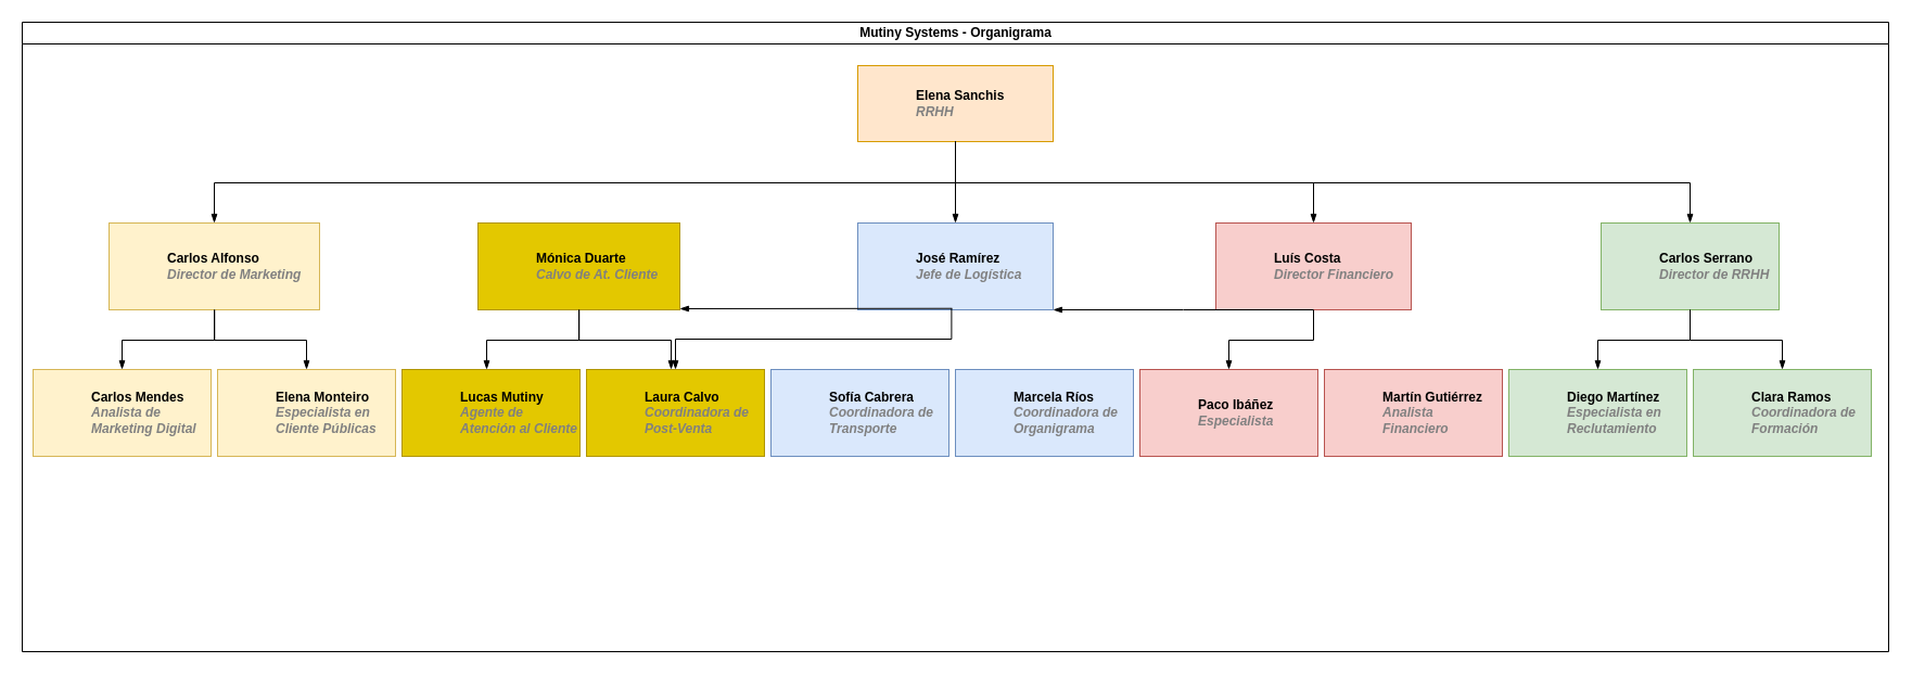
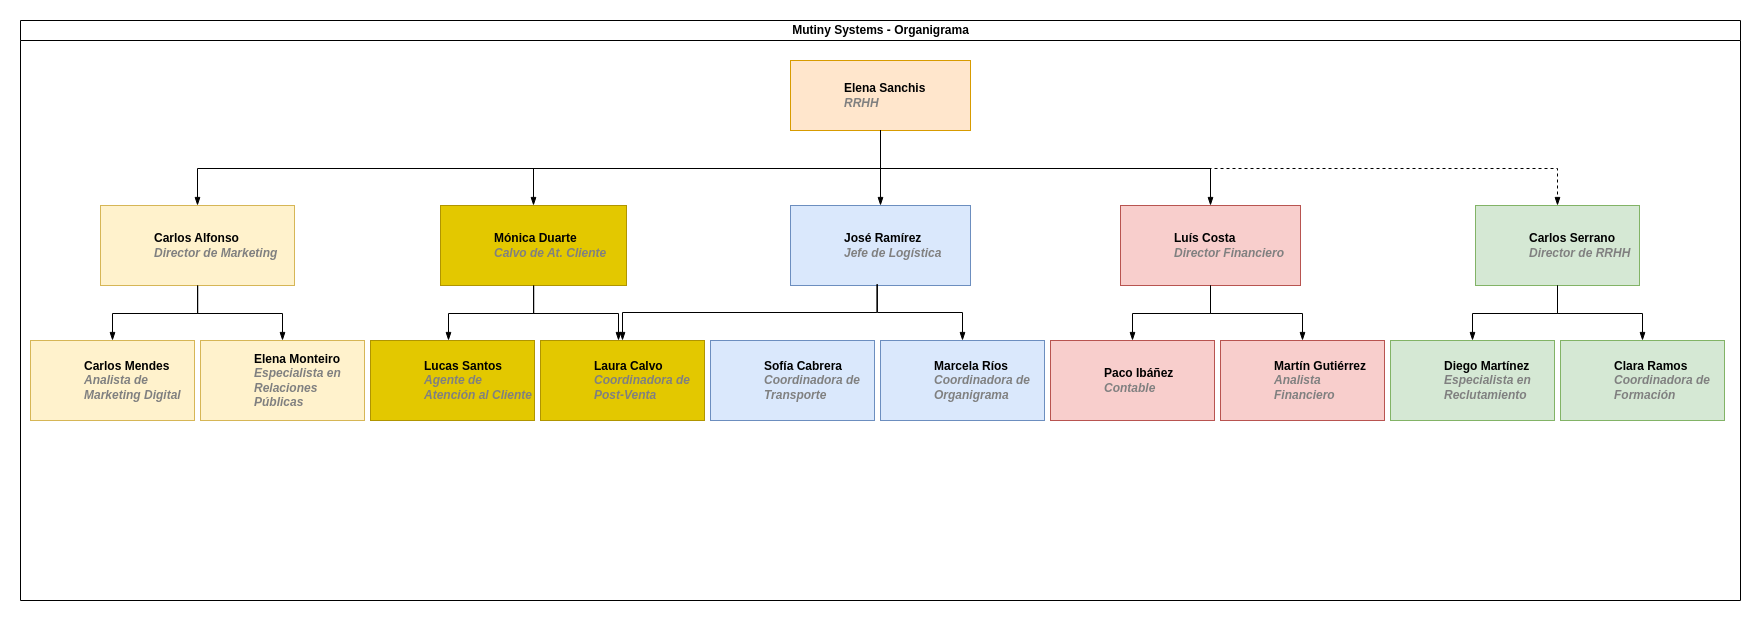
  <mxCell id="0" />
  <mxCell id="1" parent="0" />
  <mxCell id="2" value="Mutiny Systems - Organigrama" style="swimlane;html=1;startSize=20;horizontal=1;containerType=tree;glass=0;labelBackgroundColor=none;rounded=0;" parent="1" vertex="1"><mxGeometry x="20" y="20" width="1720" height="580" as="geometry"><mxRectangle x="40" y="80" width="110" height="30" as="alternateBounds" /></mxGeometry></mxCell>
  <mxCell id="3" value="Elena Sanchis&lt;br&gt;&lt;font color=&quot;#808080&quot;&gt;&lt;i&gt;RRHH&lt;/i&gt;&lt;/font&gt;" style="label;image=https://cdn3.iconfinder.com/data/icons/user-avatars-1/512/users-3-128.png;whiteSpace=wrap;html=1;rounded=0;glass=0;treeMoving=1;treeFolding=1;labelBackgroundColor=none;fillColor=#ffe6cc;strokeColor=#d79b00;" parent="2" vertex="1"><mxGeometry x="770" y="40" width="180" height="70" as="geometry" /></mxCell>
  <mxCell id="4" value="" style="endArrow=blockThin;endFill=1;fontSize=11;edgeStyle=elbowEdgeStyle;elbow=vertical;rounded=0;labelBackgroundColor=none;fontColor=default;" parent="2" source="3" target="5" edge="1"><mxGeometry relative="1" as="geometry" /></mxCell>
  <mxCell id="5" value="Carlos Alfonso&lt;div&gt;&lt;font color=&quot;#808080&quot;&gt;&lt;i&gt;Director de Marketing&lt;/i&gt;&lt;/font&gt;&lt;br&gt;&lt;/div&gt;" style="label;image=https://cdn3.iconfinder.com/data/icons/user-avatars-1/512/users-10-3-128.png;whiteSpace=wrap;html=1;rounded=0;glass=0;treeFolding=1;treeMoving=1;labelBackgroundColor=none;fillColor=#fff2cc;strokeColor=#d6b656;" parent="2" vertex="1"><mxGeometry x="80" y="185" width="194" height="80" as="geometry" /></mxCell>
  <mxCell id="6" value="" style="endArrow=blockThin;endFill=1;fontSize=11;edgeStyle=elbowEdgeStyle;elbow=vertical;rounded=0;labelBackgroundColor=none;fontColor=default;exitX=0.5;exitY=1;exitDx=0;exitDy=0;" parent="2" source="3" target="7" edge="1"><mxGeometry relative="1" as="geometry"><mxPoint x="1024" y="125.0" as="sourcePoint" /></mxGeometry></mxCell>
  <mxCell id="7" value="José Ramírez&lt;br&gt;&lt;div&gt;&lt;font color=&quot;#808080&quot;&gt;&lt;i&gt;Jefe de Logística&lt;/i&gt;&lt;/font&gt;&lt;/div&gt;" style="label;image=https://cdn3.iconfinder.com/data/icons/user-avatars-1/512/users-9-2-128.png;whiteSpace=wrap;html=1;rounded=0;glass=0;treeFolding=1;treeMoving=1;labelBackgroundColor=none;fillColor=#dae8fc;strokeColor=#6c8ebf;" parent="2" vertex="1"><mxGeometry x="770" y="185" width="180" height="80" as="geometry" /></mxCell>
  <mxCell id="8" value="" style="endArrow=blockThin;endFill=1;fontSize=11;edgeStyle=elbowEdgeStyle;elbow=vertical;rounded=0;labelBackgroundColor=none;fontColor=default;exitX=0.5;exitY=1;exitDx=0;exitDy=0;" parent="2" target="9" edge="1" source="3"><mxGeometry relative="1" as="geometry"><mxPoint x="1251" y="155" as="sourcePoint" /></mxGeometry></mxCell>
  <mxCell id="9" value="Luís Costa&lt;br&gt;&lt;font color=&quot;#808080&quot;&gt;&lt;i&gt;Director Financiero&lt;/i&gt;&lt;/font&gt;" style="label;image=https://cdn3.iconfinder.com/data/icons/user-avatars-1/512/users-9-2-128.png;whiteSpace=wrap;html=1;rounded=0;glass=0;treeFolding=1;treeMoving=1;labelBackgroundColor=none;fillColor=#f8cecc;strokeColor=#b85450;" parent="2" vertex="1"><mxGeometry x="1100" y="185" width="180" height="80" as="geometry" /></mxCell>
  <mxCell id="10" value="" style="endArrow=blockThin;endFill=1;fontSize=11;edgeStyle=elbowEdgeStyle;elbow=vertical;rounded=0;labelBackgroundColor=none;fontColor=default;exitX=0.518;exitY=0.996;exitDx=0;exitDy=0;exitPerimeter=0;entryX=0.5;entryY=0;entryDx=0;entryDy=0;" parent="2" edge="1" target="16"><mxGeometry relative="1" as="geometry"><mxPoint x="177.242" y="265.0" as="sourcePoint" /><mxPoint x="176.75" y="310" as="targetPoint" /></mxGeometry></mxCell>
- <mxCell id="11" value="" style="endArrow=blockThin;endFill=1;fontSize=11;edgeStyle=elbowEdgeStyle;elbow=vertical;rounded=0;labelBackgroundColor=none;fontColor=default;exitX=0.5;exitY=1;exitDx=0;exitDy=0;" parent="2" source="9" edge="1" target="7"><mxGeometry relative="1" as="geometry"><mxPoint x="1257" y="275" as="sourcePoint" /><mxPoint x="1196" y="310" as="targetPoint" /></mxGeometry></mxCell>
+ <mxCell id="11" value="" style="endArrow=blockThin;endFill=1;fontSize=11;edgeStyle=elbowEdgeStyle;elbow=vertical;rounded=0;labelBackgroundColor=none;fontColor=default;exitX=0.5;exitY=1;exitDx=0;exitDy=0;entryX=0.5;entryY=0;entryDx=0;entryDy=0;" parent="2" source="9" edge="1" target="18"><mxGeometry relative="1" as="geometry"><mxPoint x="1257" y="275" as="sourcePoint" /><mxPoint x="1196" y="310" as="targetPoint" /></mxGeometry></mxCell>
  <mxCell id="12" value="&lt;div&gt;Laura Calvo&lt;/div&gt;&lt;div&gt;&lt;font color=&quot;#808080&quot;&gt;&lt;i&gt;Coordinadora de Post-Venta&lt;/i&gt;&lt;/font&gt;&lt;/div&gt;" style="label;image=https://cdn3.iconfinder.com/data/icons/user-avatars-1/512/users-3-128.png;whiteSpace=wrap;html=1;rounded=0;glass=0;treeFolding=1;treeMoving=1;labelBackgroundColor=none;fillColor=#e3c800;strokeColor=#B09500;align=left;verticalAlign=middle;spacingLeft=52;spacing=2;fontFamily=Helvetica;fontSize=12;fontColor=#000000;fontStyle=1;" vertex="1" parent="2"><mxGeometry x="520" y="320" width="164" height="80" as="geometry" /></mxCell>
  <mxCell id="13" value="&lt;div&gt;Sofía Cabrera&lt;/div&gt;&lt;div&gt;&lt;font color=&quot;#808080&quot;&gt;&lt;i&gt;Coordinadora de Transporte&lt;/i&gt;&lt;/font&gt;&lt;/div&gt;" style="label;image=https://cdn3.iconfinder.com/data/icons/user-avatars-1/512/users-3-128.png;whiteSpace=wrap;html=1;rounded=0;glass=0;treeFolding=1;treeMoving=1;labelBackgroundColor=none;fillColor=#dae8fc;strokeColor=#6c8ebf;" vertex="1" parent="2"><mxGeometry x="690" y="320" width="164" height="80" as="geometry" /></mxCell>
- <mxCell id="14" value="&lt;div&gt;Elena Monteiro&lt;/div&gt;&lt;div&gt;&lt;i style=&quot;color: rgb(128, 128, 128);&quot;&gt;Especialista en Cliente Públicas&lt;/i&gt;&lt;/div&gt;" style="label;image=https://cdn3.iconfinder.com/data/icons/user-avatars-1/512/users-3-128.png;whiteSpace=wrap;html=1;rounded=0;glass=0;treeFolding=1;treeMoving=1;labelBackgroundColor=none;fillColor=#fff2cc;strokeColor=#d6b656;align=left;verticalAlign=middle;spacingLeft=52;spacing=2;fontFamily=Helvetica;fontSize=12;fontColor=default;fontStyle=1;" vertex="1" parent="2"><mxGeometry x="180" y="320" width="164" height="80" as="geometry" /></mxCell>
- <mxCell id="15" value="&lt;div&gt;Lucas Mutiny&lt;/div&gt;&lt;div&gt;&lt;i style=&quot;color: rgb(128, 128, 128);&quot;&gt;Agente de Atención al Cliente&lt;/i&gt;&lt;/div&gt;" style="label;image=https://cdn3.iconfinder.com/data/icons/user-avatars-1/512/users-1-128.png;whiteSpace=wrap;html=1;rounded=0;glass=0;treeFolding=1;treeMoving=1;labelBackgroundColor=none;fillColor=#e3c800;strokeColor=#B09500;align=left;verticalAlign=middle;spacingLeft=52;spacing=2;fontFamily=Helvetica;fontSize=12;fontColor=#000000;fontStyle=1;" vertex="1" parent="2"><mxGeometry x="350" y="320" width="164" height="80" as="geometry" /></mxCell>
+ <mxCell id="14" value="&lt;div&gt;Elena Monteiro&lt;/div&gt;&lt;div&gt;&lt;i style=&quot;color: rgb(128, 128, 128);&quot;&gt;Especialista en Relaciones Públicas&lt;/i&gt;&lt;/div&gt;" style="label;image=https://cdn3.iconfinder.com/data/icons/user-avatars-1/512/users-3-128.png;whiteSpace=wrap;html=1;rounded=0;glass=0;treeFolding=1;treeMoving=1;labelBackgroundColor=none;fillColor=#fff2cc;strokeColor=#d6b656;align=left;verticalAlign=middle;spacingLeft=52;spacing=2;fontFamily=Helvetica;fontSize=12;fontColor=default;fontStyle=1;" vertex="1" parent="2"><mxGeometry x="180" y="320" width="164" height="80" as="geometry" /></mxCell>
+ <mxCell id="15" value="&lt;div&gt;Lucas Santos&lt;/div&gt;&lt;div&gt;&lt;i style=&quot;color: rgb(128, 128, 128);&quot;&gt;Agente de Atención al Cliente&lt;/i&gt;&lt;/div&gt;" style="label;image=https://cdn3.iconfinder.com/data/icons/user-avatars-1/512/users-1-128.png;whiteSpace=wrap;html=1;rounded=0;glass=0;treeFolding=1;treeMoving=1;labelBackgroundColor=none;fillColor=#e3c800;strokeColor=#B09500;align=left;verticalAlign=middle;spacingLeft=52;spacing=2;fontFamily=Helvetica;fontSize=12;fontColor=#000000;fontStyle=1;" vertex="1" parent="2"><mxGeometry x="350" y="320" width="164" height="80" as="geometry" /></mxCell>
  <mxCell id="16" value="Carlos Mendes&lt;div&gt;&lt;font color=&quot;#808080&quot;&gt;&lt;i&gt;Analista de Marketing Digital&lt;/i&gt;&lt;/font&gt;&lt;/div&gt;" style="label;image=https://cdn3.iconfinder.com/data/icons/user-avatars-1/512/users-1-128.png;whiteSpace=wrap;html=1;rounded=0;glass=0;treeFolding=1;treeMoving=1;labelBackgroundColor=none;fillColor=#fff2cc;strokeColor=#d6b656;align=left;verticalAlign=middle;spacingLeft=52;spacing=2;fontFamily=Helvetica;fontSize=12;fontColor=default;fontStyle=1;" vertex="1" parent="2"><mxGeometry x="10" y="320" width="164" height="80" as="geometry" /></mxCell>
  <mxCell id="17" value="Clara Ramos&lt;div&gt;&lt;font color=&quot;#808080&quot;&gt;&lt;i&gt;Coordinadora de Formación&lt;/i&gt;&lt;/font&gt;&lt;/div&gt;" style="label;image=https://cdn3.iconfinder.com/data/icons/user-avatars-1/512/users-3-128.png;whiteSpace=wrap;html=1;rounded=0;glass=0;treeFolding=1;treeMoving=1;labelBackgroundColor=none;fillColor=#d5e8d4;strokeColor=#82b366;align=left;verticalAlign=middle;spacingLeft=52;spacing=2;fontFamily=Helvetica;fontSize=12;fontColor=default;fontStyle=1;" vertex="1" parent="2"><mxGeometry x="1540" y="320" width="164" height="80" as="geometry" /></mxCell>
  <mxCell id="18" value="Martín Gutiérrez&lt;div&gt;&lt;font color=&quot;#808080&quot;&gt;&lt;i&gt;Analista Financiero&lt;/i&gt;&lt;/font&gt;&lt;/div&gt;" style="label;image=https://cdn3.iconfinder.com/data/icons/user-avatars-1/512/users-1-128.png;whiteSpace=wrap;html=1;rounded=0;glass=0;treeFolding=1;treeMoving=1;labelBackgroundColor=none;fillColor=#f8cecc;strokeColor=#b85450;align=left;verticalAlign=middle;spacingLeft=52;spacing=2;fontFamily=Helvetica;fontSize=12;fontColor=default;fontStyle=1;" vertex="1" parent="2"><mxGeometry x="1200" y="320" width="164" height="80" as="geometry" /></mxCell>
  <mxCell id="19" value="&lt;div&gt;Diego Martínez&lt;/div&gt;&lt;div&gt;&lt;font color=&quot;#808080&quot;&gt;&lt;i&gt;Especialista en Reclutamiento&lt;/i&gt;&lt;/font&gt;&lt;/div&gt;" style="label;image=https://cdn3.iconfinder.com/data/icons/user-avatars-1/512/users-1-128.png;whiteSpace=wrap;html=1;rounded=0;glass=0;treeFolding=1;treeMoving=1;labelBackgroundColor=none;fillColor=#d5e8d4;strokeColor=#82b366;align=left;verticalAlign=middle;spacingLeft=52;spacing=2;fontFamily=Helvetica;fontSize=12;fontColor=default;fontStyle=1;" vertex="1" parent="2"><mxGeometry x="1370" y="320" width="164" height="80" as="geometry" /></mxCell>
- <mxCell id="20" value="&lt;div&gt;Paco Ibáñez&lt;/div&gt;&lt;div&gt;&lt;i style=&quot;color: rgb(128, 128, 128);&quot;&gt;Especialista&lt;/i&gt;&lt;/div&gt;" style="label;image=https://cdn3.iconfinder.com/data/icons/user-avatars-1/512/users-1-128.png;whiteSpace=wrap;html=1;rounded=0;glass=0;treeFolding=1;treeMoving=1;labelBackgroundColor=none;fillColor=#f8cecc;strokeColor=#b85450;align=left;verticalAlign=middle;spacingLeft=52;spacing=2;fontFamily=Helvetica;fontSize=12;fontColor=default;fontStyle=1;" vertex="1" parent="2"><mxGeometry x="1030" y="320" width="164" height="80" as="geometry" /></mxCell>
+ <mxCell id="20" value="&lt;div&gt;Paco Ibáñez&lt;/div&gt;&lt;div&gt;&lt;i style=&quot;color: rgb(128, 128, 128);&quot;&gt;Contable&lt;/i&gt;&lt;/div&gt;" style="label;image=https://cdn3.iconfinder.com/data/icons/user-avatars-1/512/users-1-128.png;whiteSpace=wrap;html=1;rounded=0;glass=0;treeFolding=1;treeMoving=1;labelBackgroundColor=none;fillColor=#f8cecc;strokeColor=#b85450;align=left;verticalAlign=middle;spacingLeft=52;spacing=2;fontFamily=Helvetica;fontSize=12;fontColor=default;fontStyle=1;" vertex="1" parent="2"><mxGeometry x="1030" y="320" width="164" height="80" as="geometry" /></mxCell>
  <mxCell id="21" value="" style="endArrow=blockThin;endFill=1;fontSize=11;edgeStyle=elbowEdgeStyle;elbow=vertical;rounded=0;labelBackgroundColor=none;fontColor=default;exitX=0.5;exitY=1;exitDx=0;exitDy=0;entryX=0.5;entryY=0;entryDx=0;entryDy=0;" edge="1" parent="2" source="5" target="14"><mxGeometry relative="1" as="geometry"><mxPoint x="187.242" y="275.0" as="sourcePoint" /><mxPoint x="102" y="330" as="targetPoint" /></mxGeometry></mxCell>
  <mxCell id="22" value="Mónica Duarte&lt;div&gt;&lt;i style=&quot;color: rgb(128, 128, 128);&quot;&gt;Calvo de At. Cliente&lt;/i&gt;&lt;/div&gt;" style="label;image=https://cdn3.iconfinder.com/data/icons/user-avatars-1/512/users-3-128.png;whiteSpace=wrap;html=1;rounded=0;glass=0;treeMoving=1;treeFolding=1;labelBackgroundColor=none;fillColor=#e3c800;strokeColor=#B09500;fontColor=#000000;" vertex="1" parent="2"><mxGeometry x="420" y="185" width="186" height="80" as="geometry" /></mxCell>
  <mxCell id="23" value="" style="endArrow=blockThin;endFill=1;fontSize=11;edgeStyle=elbowEdgeStyle;elbow=vertical;rounded=0;labelBackgroundColor=none;fontColor=default;exitX=0.518;exitY=0.996;exitDx=0;exitDy=0;exitPerimeter=0;entryX=0.5;entryY=0;entryDx=0;entryDy=0;" edge="1" parent="2"><mxGeometry relative="1" as="geometry"><mxPoint x="513.242" y="265.0" as="sourcePoint" /><mxPoint x="428" y="320" as="targetPoint" /></mxGeometry></mxCell>
  <mxCell id="24" value="" style="endArrow=blockThin;endFill=1;fontSize=11;edgeStyle=elbowEdgeStyle;elbow=vertical;rounded=0;labelBackgroundColor=none;fontColor=default;exitX=0.5;exitY=1;exitDx=0;exitDy=0;entryX=0.5;entryY=0;entryDx=0;entryDy=0;" edge="1" parent="2"><mxGeometry relative="1" as="geometry"><mxPoint x="513" y="265" as="sourcePoint" /><mxPoint x="598" y="320" as="targetPoint" /></mxGeometry></mxCell>
+ <mxCell id="25" value="" style="endArrow=blockThin;endFill=1;fontSize=11;edgeStyle=elbowEdgeStyle;elbow=vertical;rounded=0;labelBackgroundColor=none;fontColor=default;exitX=0.5;exitY=1;exitDx=0;exitDy=0;entryX=0.5;entryY=0;entryDx=0;entryDy=0;" edge="1" parent="2" source="3" target="22"><mxGeometry relative="1" as="geometry"><mxPoint x="907.24" y="130" as="sourcePoint" /><mxPoint x="907" y="170" as="targetPoint" /></mxGeometry></mxCell>
  <mxCell id="26" value="" style="endArrow=blockThin;endFill=1;fontSize=11;edgeStyle=elbowEdgeStyle;elbow=vertical;rounded=0;labelBackgroundColor=none;fontColor=default;exitX=0.48;exitY=0.984;exitDx=0;exitDy=0;exitPerimeter=0;" edge="1" parent="2" source="7" target="12"><mxGeometry relative="1" as="geometry"><mxPoint x="854.242" y="265.0" as="sourcePoint" /><mxPoint x="769" y="320" as="targetPoint" /></mxGeometry></mxCell>
- <mxCell id="27" value="" style="endArrow=blockThin;endFill=1;fontSize=11;edgeStyle=elbowEdgeStyle;elbow=vertical;rounded=0;labelBackgroundColor=none;fontColor=default;exitX=0.483;exitY=0.984;exitDx=0;exitDy=0;exitPerimeter=0;" edge="1" parent="2" source="7" target="22"><mxGeometry relative="1" as="geometry"><mxPoint x="854" y="265" as="sourcePoint" /><mxPoint x="939" y="320" as="targetPoint" /></mxGeometry></mxCell>
+ <mxCell id="27" value="" style="endArrow=blockThin;endFill=1;fontSize=11;edgeStyle=elbowEdgeStyle;elbow=vertical;rounded=0;labelBackgroundColor=none;fontColor=default;exitX=0.483;exitY=0.984;exitDx=0;exitDy=0;entryX=0.5;entryY=0;entryDx=0;entryDy=0;exitPerimeter=0;" edge="1" parent="2" source="7" target="33"><mxGeometry relative="1" as="geometry"><mxPoint x="854" y="265" as="sourcePoint" /><mxPoint x="939" y="320" as="targetPoint" /></mxGeometry></mxCell>
  <mxCell id="28" value="" style="endArrow=blockThin;endFill=1;fontSize=11;edgeStyle=elbowEdgeStyle;elbow=vertical;rounded=0;labelBackgroundColor=none;fontColor=default;exitX=0.5;exitY=1;exitDx=0;exitDy=0;entryX=0.5;entryY=0;entryDx=0;entryDy=0;" edge="1" parent="2" source="9" target="20"><mxGeometry relative="1" as="geometry"><mxPoint x="1170.24" y="270" as="sourcePoint" /><mxPoint x="1170" y="310" as="targetPoint" /></mxGeometry></mxCell>
  <mxCell id="29" value="Carlos Serrano&lt;div&gt;&lt;font color=&quot;#808080&quot;&gt;&lt;i&gt;Director de RRHH&lt;/i&gt;&lt;/font&gt;&lt;/div&gt;" style="label;image=https://cdn3.iconfinder.com/data/icons/user-avatars-1/512/users-1-128.png;whiteSpace=wrap;html=1;rounded=0;glass=0;treeFolding=1;treeMoving=1;labelBackgroundColor=none;fillColor=#d5e8d4;strokeColor=#82b366;align=left;verticalAlign=middle;spacingLeft=52;spacing=2;fontFamily=Helvetica;fontSize=12;fontColor=default;fontStyle=1;" vertex="1" parent="2"><mxGeometry x="1455" y="185" width="164" height="80" as="geometry" /></mxCell>
- <mxCell id="30" value="" style="endArrow=blockThin;endFill=1;fontSize=11;edgeStyle=elbowEdgeStyle;elbow=vertical;rounded=0;labelBackgroundColor=none;fontColor=default;entryX=0.5;entryY=0;entryDx=0;entryDy=0;exitX=0.5;exitY=1;exitDx=0;exitDy=0;" edge="1" parent="2" source="3" target="29"><mxGeometry relative="1" as="geometry"><mxPoint x="1060" y="140" as="sourcePoint" /><mxPoint x="1550" y="170" as="targetPoint" /></mxGeometry></mxCell>
+ <mxCell id="30" value="" style="endArrow=blockThin;endFill=1;fontSize=11;edgeStyle=elbowEdgeStyle;elbow=vertical;rounded=0;labelBackgroundColor=none;fontColor=default;entryX=0.5;entryY=0;entryDx=0;entryDy=0;exitX=0.5;exitY=1;exitDx=0;exitDy=0;dashed=1;" edge="1" parent="2" source="3" target="29"><mxGeometry relative="1" as="geometry"><mxPoint x="1060" y="140" as="sourcePoint" /><mxPoint x="1550" y="170" as="targetPoint" /></mxGeometry></mxCell>
  <mxCell id="31" value="" style="endArrow=blockThin;endFill=1;fontSize=11;edgeStyle=elbowEdgeStyle;elbow=vertical;rounded=0;labelBackgroundColor=none;fontColor=default;entryX=0.5;entryY=0;entryDx=0;entryDy=0;exitX=0.5;exitY=1;exitDx=0;exitDy=0;" edge="1" parent="2" source="29" target="17"><mxGeometry relative="1" as="geometry"><mxPoint x="1550" y="270" as="sourcePoint" /><mxPoint x="1620" y="330" as="targetPoint" /></mxGeometry></mxCell>
  <mxCell id="32" value="" style="endArrow=blockThin;endFill=1;fontSize=11;edgeStyle=elbowEdgeStyle;elbow=vertical;rounded=0;labelBackgroundColor=none;fontColor=default;exitX=0.5;exitY=1;exitDx=0;exitDy=0;entryX=0.5;entryY=0;entryDx=0;entryDy=0;" edge="1" parent="2" source="29" target="19"><mxGeometry relative="1" as="geometry"><mxPoint x="1528" y="275" as="sourcePoint" /><mxPoint x="1450" y="330" as="targetPoint" /></mxGeometry></mxCell>
  <mxCell id="33" value="&lt;div&gt;Marcela Ríos&lt;/div&gt;&lt;div&gt;&lt;font color=&quot;#808080&quot;&gt;&lt;i&gt;Coordinadora de Organigrama&lt;/i&gt;&lt;/font&gt;&lt;/div&gt;" style="label;image=https://cdn3.iconfinder.com/data/icons/user-avatars-1/512/users-3-128.png;whiteSpace=wrap;html=1;rounded=0;glass=0;treeFolding=1;treeMoving=1;labelBackgroundColor=none;fillColor=#dae8fc;strokeColor=#6c8ebf;" vertex="1" parent="2"><mxGeometry x="860" y="320" width="164" height="80" as="geometry" /></mxCell>
